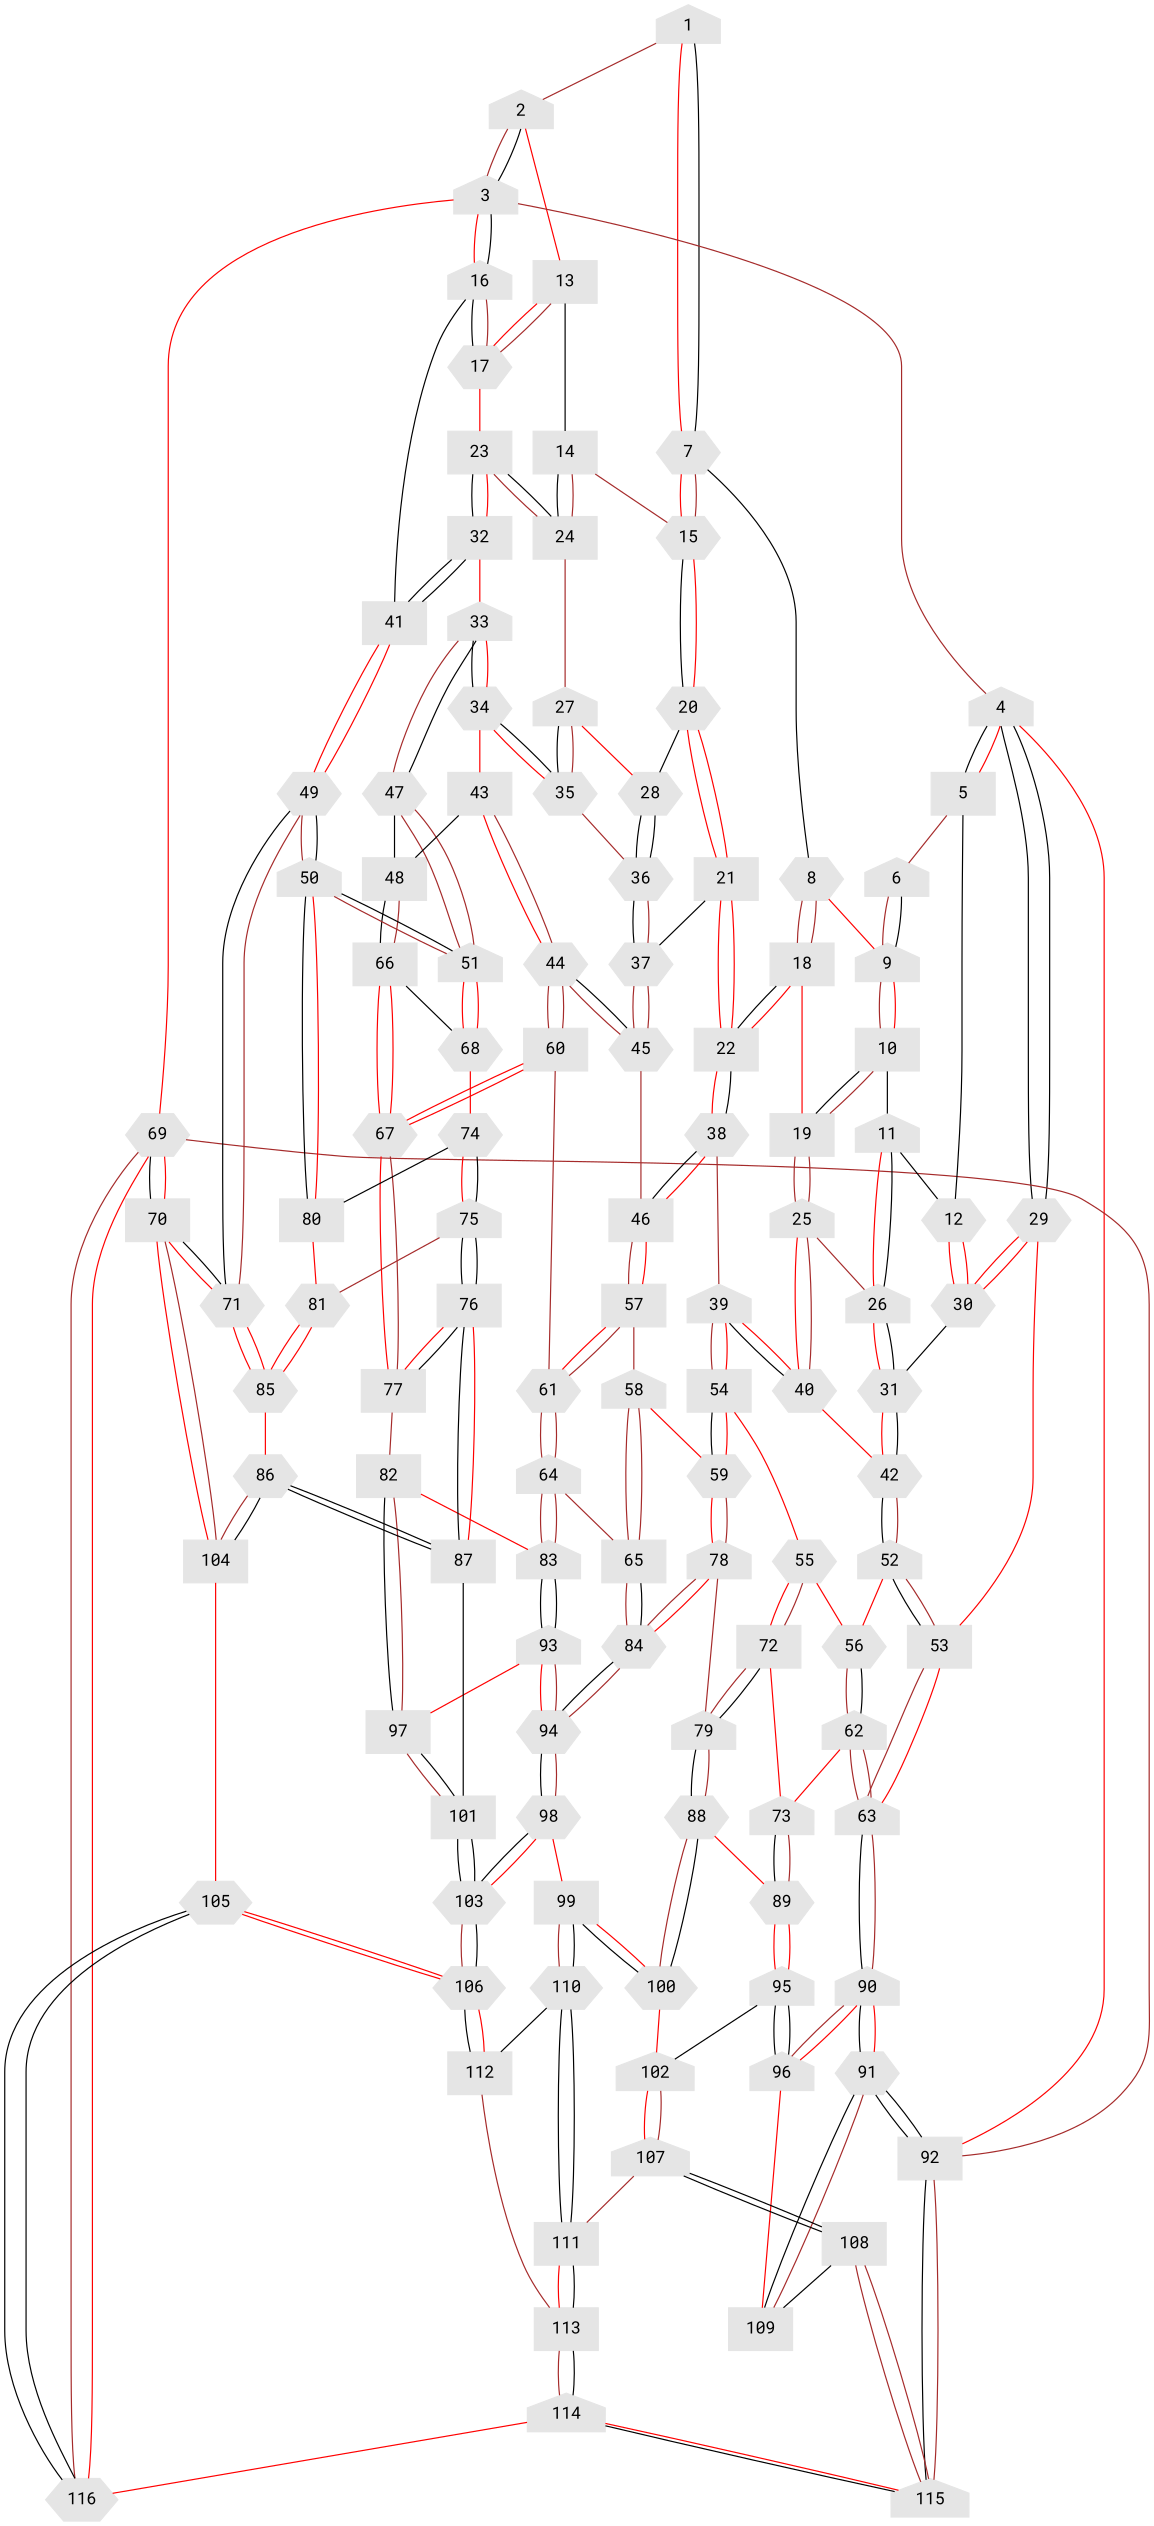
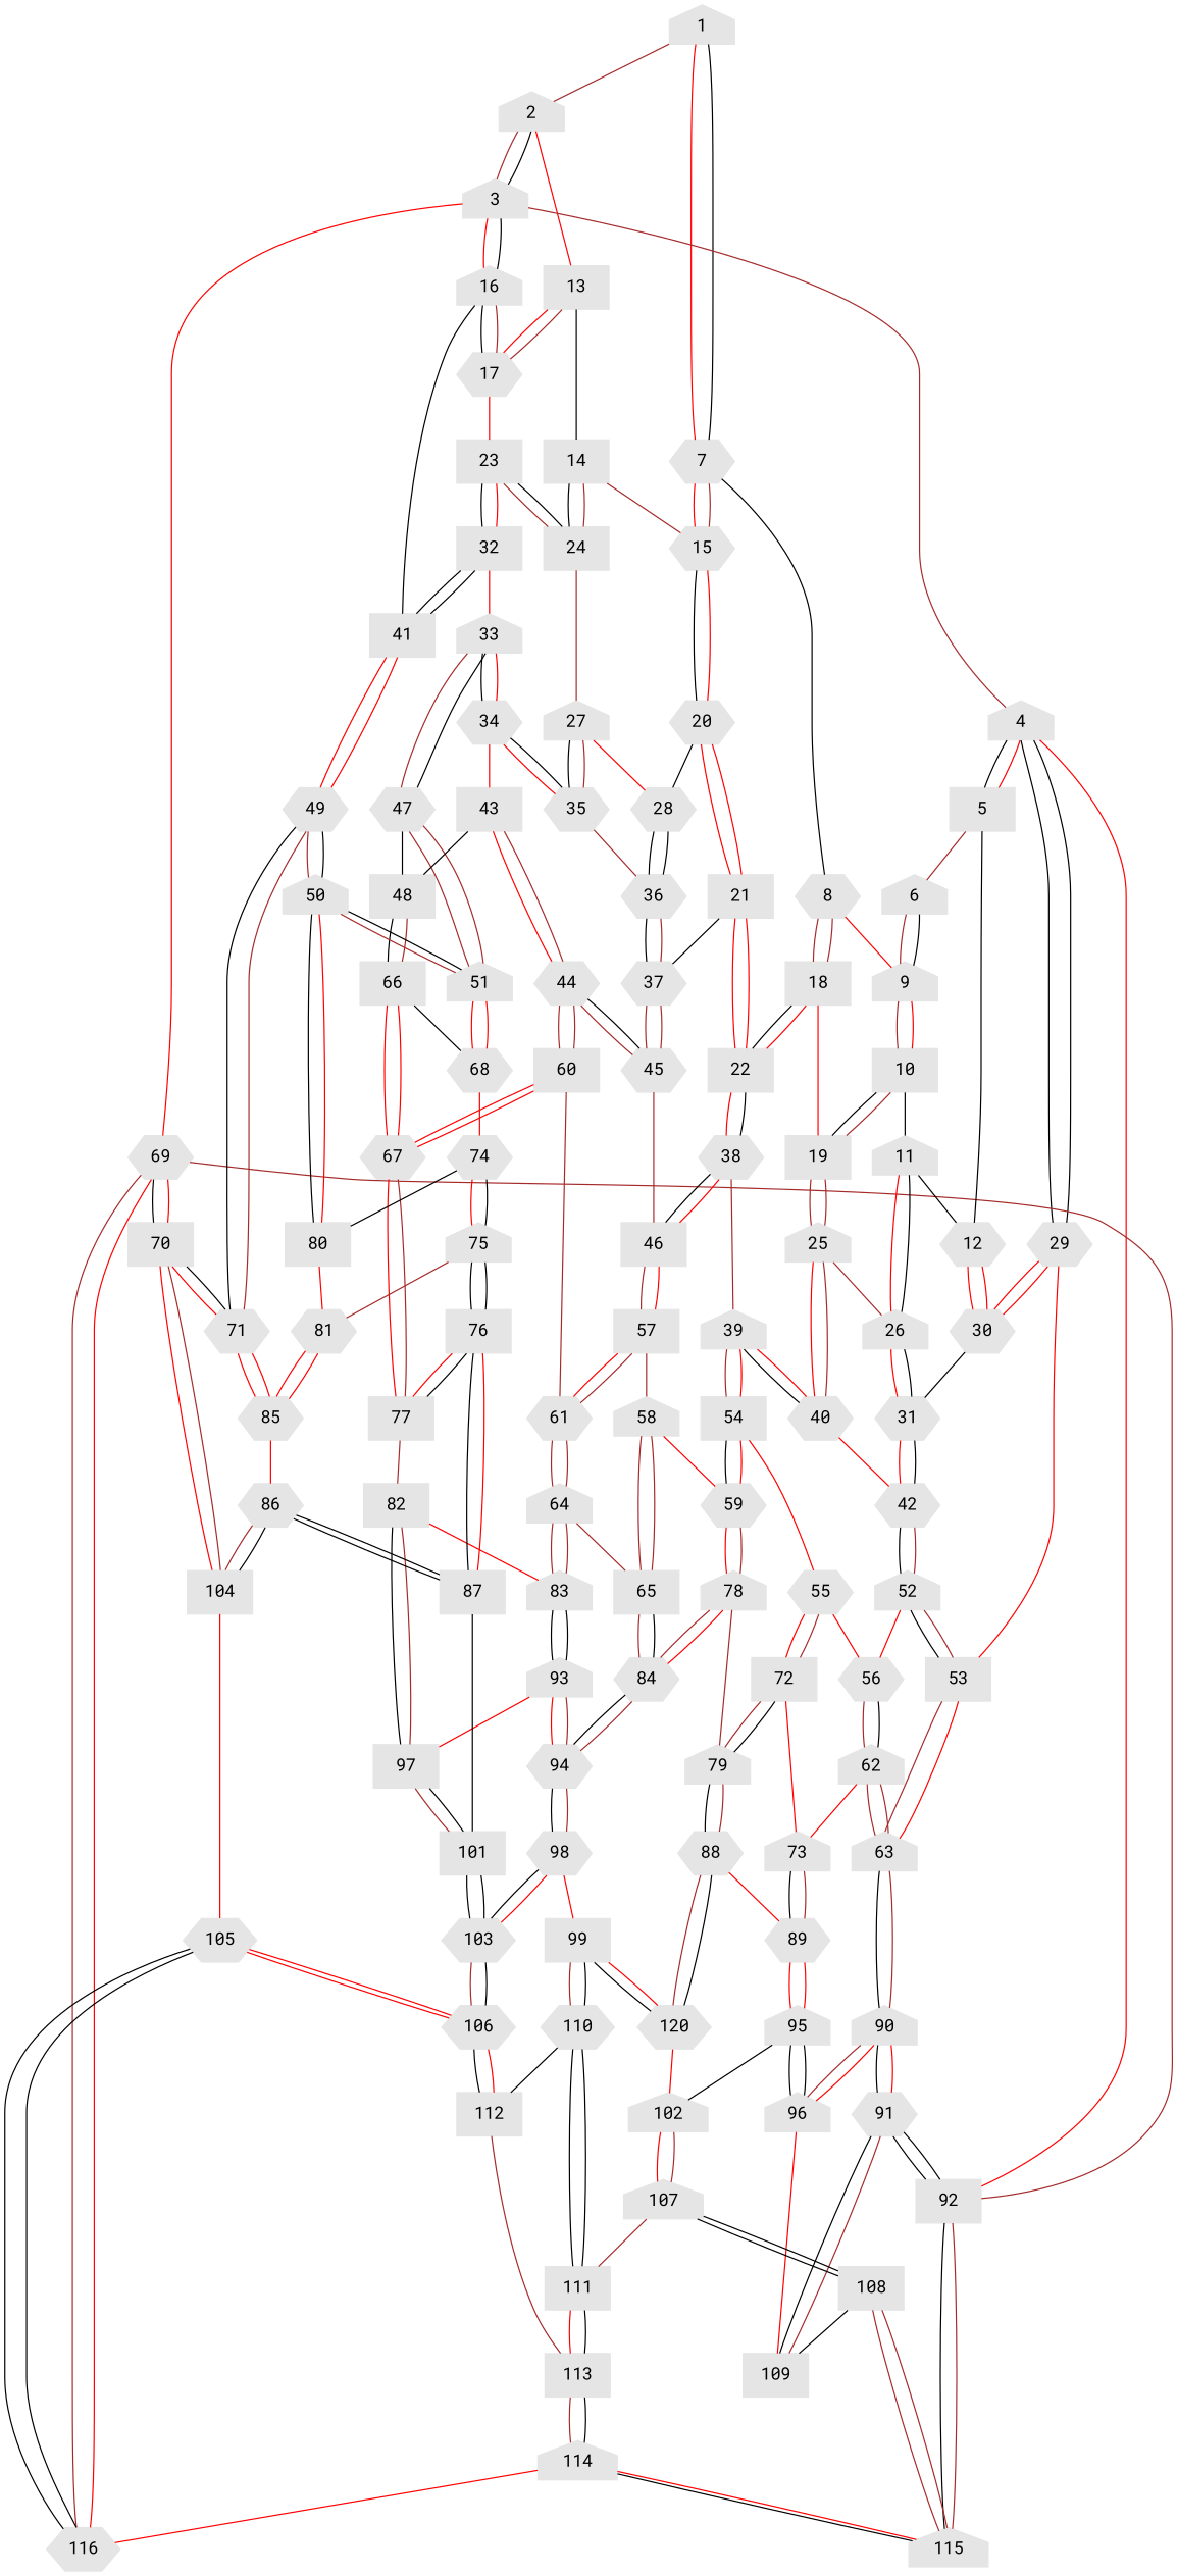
  graph {
    fontname="Roboto Mono"
    node [color=gray90 fontname="Roboto Mono" shape=hexagon style=filled]
    edge [color=black fontname="Roboto Mono"]
    1 [shape=house]
    2 [shape=house]
    7
    3 [shape=house]
    13 [shape=box]
    8
    15
    4 [shape=house]
    16 [shape=house]
    69
    14 [shape=box]
    17
    5 [shape=box]
    29
    92 [shape=box]
    41 [shape=box]
    70 [shape=box]
    116
    6 [shape=house]
    12
    30
    53 [shape=box]
    115 [shape=house]
    9 [shape=house]
    10 [shape=box]
    18 [shape=box]
    20
    19 [shape=box]
    22 [shape=box]
    11 [shape=house]
    26 [shape=house]
    25 [shape=house]
    31
    24 [shape=box]
    23 [shape=box]
    27 [shape=house]
    21 [shape=box]
    28
    49
    32 [shape=box]
    38
    40
    37
    36
    45
    39 [shape=house]
    46 [shape=box]
    33 [shape=house]
    35
    42
    63 [shape=house]
    52 [shape=house]
    34
    47
    43 [shape=box]
    48 [shape=box]
    51 [shape=house]
    44
    54 [shape=box]
    57 [shape=box]
    55
    59
    50 [shape=house]
    71
    56
    60 [shape=box]
    66 [shape=box]
    61
    67
    58 [shape=house]
    68
    80 [shape=box]
    85
    81
    74
    62 [shape=house]
    90 [shape=house]
    72 [shape=box]
    78 [shape=house]
    73 [shape=house]
    79 [shape=house]
    65 [shape=box]
    64 [shape=house]
    84
    77 [shape=box]
    83 [shape=house]
    89
    91
    96 [shape=house]
    93 [shape=house]
    94
    82 [shape=box]
    75 [shape=house]
    104 [shape=box]
    105
    86
    88
    95 [shape=house]
    76 [shape=box]
    87 [shape=box]
    101 [shape=box]
    97 [shape=box]
-   100
+   100 [label=120]
    98
    103
    102 [shape=house]
    109 [shape=box]
    99 [shape=box]
    107 [shape=house]
    110
    106
    112 [shape=box]
    111 [shape=box]
    108 [shape=box]
    113 [shape=box]
    114 [shape=house]
    1 -- 2 [color=brown]
    1 -- 7 [color=red]
    1 -- 7
    2 -- 3 [color=brown]
    2 -- 3
    2 -- 13 [color=red]
    7 -- 8
    7 -- 15 [color=red]
    7 -- 15 [color=brown]
    3 -- 4 [color=brown]
    3 -- 16 [color=red]
    3 -- 16
    3 -- 69 [color=red]
    13 -- 14
    13 -- 17 [color=red]
    13 -- 17 [color=brown]
    8 -- 9 [color=red]
    8 -- 18 [color=brown]
    8 -- 18 [color=brown]
    15 -- 20
    15 -- 20 [color=red]
    4 -- 5
    4 -- 5 [color=red]
    4 -- 29
    4 -- 29
    4 -- 92 [color=red]
    16 -- 17
    16 -- 17 [color=brown]
    16 -- 41
    69 -- 92 [color=brown]
    69 -- 70
    69 -- 70 [color=red]
    69 -- 116 [color=brown]
    69 -- 116 [color=red]
    14 -- 15 [color=brown]
    14 -- 24
    14 -- 24 [color=brown]
    17 -- 23 [color=red]
    5 -- 6 [color=brown]
    5 -- 12
    29 -- 30 [color=red]
    29 -- 30 [color=red]
    29 -- 53 [color=red]
    92 -- 115
    92 -- 115 [color=brown]
    41 -- 49 [color=red]
    41 -- 49 [color=red]
    70 -- 71 [color=red]
    70 -- 71
    70 -- 104 [color=red]
    70 -- 104 [color=brown]
    6 -- 9 [color=brown]
    6 -- 9
    12 -- 30 [color=red]
    12 -- 30 [color=red]
    30 -- 31
    53 -- 63 [color=brown]
    53 -- 63 [color=red]
    9 -- 10 [color=brown]
    9 -- 10 [color=red]
    10 -- 19
    10 -- 19 [color=brown]
    10 -- 11
    18 -- 19 [color=red]
    18 -- 22
    18 -- 22 [color=red]
    20 -- 21 [color=red]
    20 -- 21 [color=red]
    20 -- 28
    19 -- 25 [color=brown]
    19 -- 25 [color=brown]
    22 -- 38 [color=red]
    22 -- 38
    11 -- 12
    11 -- 26 [color=red]
    11 -- 26
    26 -- 31 [color=red]
    26 -- 31
    25 -- 26 [color=brown]
    25 -- 40 [color=red]
    25 -- 40 [color=brown]
    31 -- 42 [color=red]
    31 -- 42
    24 -- 27 [color=brown]
    23 -- 24 [color=brown]
    23 -- 24
    23 -- 32
    23 -- 32 [color=red]
    27 -- 28 [color=red]
    27 -- 35
    27 -- 35 [color=brown]
    21 -- 22 [color=red]
    21 -- 22 [color=red]
    21 -- 37
    28 -- 36
    28 -- 36
    49 -- 50 [color=brown]
    49 -- 50
    49 -- 71
    49 -- 71 [color=brown]
    32 -- 41
    32 -- 41
    32 -- 33 [color=red]
    38 -- 39 [color=brown]
    38 -- 46
    38 -- 46 [color=red]
    40 -- 42 [color=red]
    37 -- 45 [color=brown]
    37 -- 45 [color=brown]
    36 -- 37
    36 -- 37 [color=brown]
    45 -- 46 [color=brown]
    39 -- 40
    39 -- 40 [color=red]
    39 -- 54 [color=brown]
    39 -- 54 [color=red]
    46 -- 57 [color=brown]
    46 -- 57 [color=red]
    33 -- 34
    33 -- 34 [color=red]
    33 -- 47 [color=brown]
    33 -- 47
    35 -- 36 [color=brown]
    42 -- 52
    42 -- 52 [color=brown]
    63 -- 90
    63 -- 90 [color=brown]
    52 -- 53
    52 -- 53 [color=brown]
    52 -- 56 [color=red]
    34 -- 35 [color=red]
    34 -- 35
    34 -- 43 [color=red]
    47 -- 48
    47 -- 51 [color=brown]
    47 -- 51 [color=brown]
    43 -- 48
    43 -- 44 [color=red]
    43 -- 44 [color=brown]
    48 -- 66
    48 -- 66 [color=brown]
    51 -- 68 [color=red]
    51 -- 68 [color=red]
    44 -- 45 [color=brown]
    44 -- 45
    44 -- 60 [color=brown]
    44 -- 60 [color=brown]
    54 -- 55 [color=red]
    54 -- 59
    54 -- 59 [color=red]
    57 -- 61 [color=red]
    57 -- 61 [color=brown]
    57 -- 58 [color=brown]
    55 -- 56 [color=red]
    55 -- 72 [color=red]
    55 -- 72 [color=brown]
    59 -- 78 [color=red]
    59 -- 78 [color=brown]
    50 -- 51 [color=brown]
    50 -- 51
    50 -- 80
    50 -- 80 [color=red]
    71 -- 85 [color=red]
    71 -- 85 [color=red]
    56 -- 62 [color=brown]
    56 -- 62
    60 -- 61 [color=brown]
    60 -- 67 [color=red]
    60 -- 67 [color=red]
    66 -- 67 [color=red]
    66 -- 67 [color=red]
    66 -- 68
    61 -- 64 [color=brown]
    61 -- 64 [color=brown]
    67 -- 77 [color=red]
    67 -- 77 [color=brown]
    58 -- 59 [color=red]
    58 -- 65 [color=brown]
    58 -- 65 [color=brown]
    68 -- 74 [color=red]
    80 -- 81 [color=red]
    85 -- 86 [color=red]
    81 -- 85 [color=red]
    81 -- 85 [color=red]
    74 -- 80
    74 -- 75 [color=red]
    74 -- 75
    62 -- 63 [color=brown]
    62 -- 63 [color=brown]
    62 -- 73 [color=red]
    90 -- 91
    90 -- 91 [color=red]
    90 -- 96 [color=brown]
    90 -- 96 [color=red]
    72 -- 73 [color=red]
    72 -- 79 [color=brown]
    72 -- 79
    78 -- 79 [color=brown]
    78 -- 84 [color=brown]
    78 -- 84 [color=red]
    73 -- 89
    73 -- 89 [color=brown]
    79 -- 88
    79 -- 88 [color=brown]
    65 -- 84 [color=brown]
    65 -- 84
    64 -- 65 [color=brown]
    64 -- 83 [color=brown]
    64 -- 83 [color=brown]
    84 -- 94
    84 -- 94 [color=brown]
    77 -- 82 [color=brown]
    83 -- 93
    83 -- 93
    89 -- 95 [color=red]
    89 -- 95 [color=red]
    91 -- 92
    91 -- 92
    91 -- 109
    91 -- 109 [color=brown]
    96 -- 109 [color=red]
    93 -- 94 [color=red]
    93 -- 94 [color=brown]
    93 -- 97 [color=red]
    94 -- 98
    94 -- 98 [color=brown]
    82 -- 83 [color=red]
    82 -- 97
    82 -- 97 [color=brown]
    75 -- 81 [color=brown]
    75 -- 76
    75 -- 76
    104 -- 105 [color=red]
    105 -- 116
    105 -- 116
    105 -- 106 [color=red]
    105 -- 106 [color=red]
    86 -- 104 [color=brown]
    86 -- 104
    86 -- 87
    86 -- 87
    88 -- 89 [color=red]
    88 -- 100 [color=brown]
    88 -- 100
    95 -- 96
    95 -- 96
    95 -- 102
    76 -- 77 [color=red]
    76 -- 77
    76 -- 87
    76 -- 87 [color=red]
    87 -- 101
    101 -- 103
    101 -- 103
    97 -- 101 [color=brown]
    97 -- 101
    100 -- 102 [color=red]
    98 -- 103
    98 -- 103 [color=red]
    98 -- 99 [color=red]
    103 -- 106 [color=brown]
    103 -- 106
    102 -- 107 [color=red]
    102 -- 107 [color=brown]
    99 -- 100
    99 -- 100 [color=red]
    99 -- 110 [color=brown]
    99 -- 110
    107 -- 111 [color=brown]
    107 -- 108
    107 -- 108
    110 -- 112
    110 -- 111
    110 -- 111
    106 -- 112
    106 -- 112 [color=red]
    112 -- 113 [color=brown]
    111 -- 113 [color=red]
    111 -- 113
    108 -- 115 [color=brown]
    108 -- 115 [color=brown]
    108 -- 109
    113 -- 114 [color=brown]
    113 -- 114
    114 -- 116 [color=red]
    114 -- 115
    114 -- 115 [color=red]
  }
